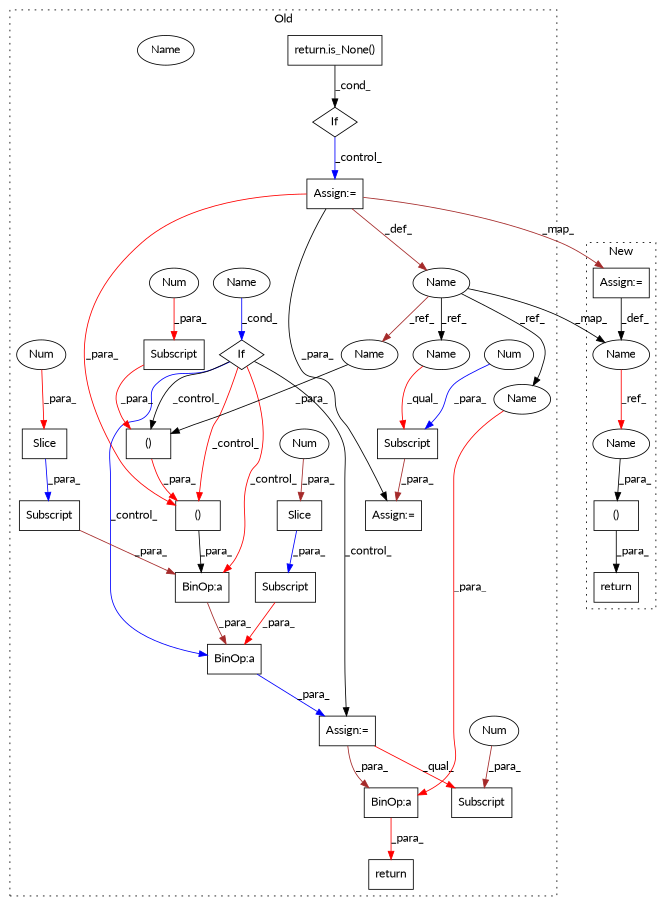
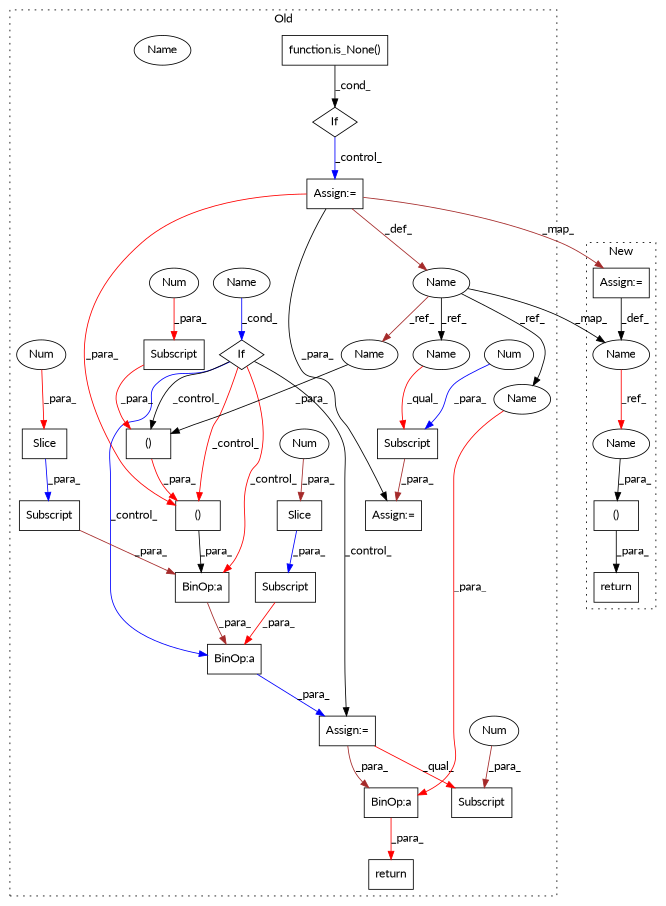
  digraph {
    fontname=Lato
    node [a=87 l=3 s=15750 shape=box fontname=Lato]
    edge [color=red fontname=Lato]
-   n1 [a=75 l="8,1" label="return.is_None()" s="14092,14115"]
+   n1 [a=75 l="8,1" label="function.is_None()" s="14092,14115"]
    n2 [a=96 label=If s=14089 shape=diamond]
    n3 [a=68 label="Assign:=" s=14145]
    n4 [a=82 label="BinOp:a" s=15724]
    n5 [a=96 label=If s=15601 shape=diamond]
    n6 [a=82 l=14 label="BinOp:a" s=15720]
    n7 [a=54 l=20 label="()" s=15651]
    n8 [a=82 label="BinOp:a" s=15852]
    n9 [l=15 label=Name s=14130 shape=ellipse]
    n10 [a=54 l=0 label="()" s=15672]
    n11 [a=63 l="18,0" label=Subscript s="15653,0"]
    n12 [a=63 l="19,0" label=Subscript s="15734,0"]
    n13 [a=80 l=2 label=Slice]
    n14 [a=63 l="18,0" label=Subscript s="14409,0"]
    n15 [l=9 label=Name s=15604 shape=ellipse]
    n16 [a=63 l="19,0" label=Subscript s="15705,0"]
    n17 [a=80 l=2 label=Slice s=15721]
    n18 [a=63 l="18,0" label=Subscript s="15803,0"]
    n19 [a=76 l=1 label=Num s=14425 shape=ellipse]
    n20 [a=76 l=1 label=Num s=15819 shape=ellipse]
    n21 [a=76 l=1 label=Num s=15669 shape=ellipse]
    n22 [a=76 l=1 label=Num shape=ellipse]
    n23 [a=76 l=1 label=Num s=15722 shape=ellipse]
    n24 [a=68 label="Assign:=" s=15702]
    n25 [a=68 label="Assign:=" s=14406]
    n26 [a=93 l=7 label=return s=15830]
    n27 [l=15 label=Name s=15855 shape=ellipse]
    n28 [l=15 label=Name s=15636 shape=ellipse]
    n29 [l=15 label=Name s=14409 shape=ellipse]
    n30 [l=9 label=Name s=15604 shape=ellipse]
    n31 [a=93 l=7 label=return s=10862]
    n32 [a=54 l=22 label="()" s=10890]
    n33 [a=68 label="Assign:=" s=10247]
    n34 [l=21 label=Name s=10226 shape=ellipse]
    n35 [l=21 label=Name s=10891 shape=ellipse]
    subgraph cluster_1 {
      label=Old
      style=dotted
      n1
      n2
      n3
      n4
      n5
      n6
      n7
      n8
      n9
      n10
      n11
      n12
      n13
      n14
      n15
      n16
      n17
      n18
      n19
      n20
      n21
      n22
      n23
      n24
      n25
      n26
      n27
      n28
      n29
      n30
    }
    subgraph cluster_2 {
      label=New
      style=dotted
      n31
      n32
      n33
      n34
      n35
    }
    n1 -> n2 [label=_cond_ color=black]
    n2 -> n3 [label=_control_ color=blue]
    n3 -> n9 [label=_def_ color=brown]
    n3 -> n10 [label=_para_]
    n3 -> n25 [label=_para_ color=black]
    n3 -> n33 [label=_map_ color=brown]
    n4 -> n6 [label=_para_ color=brown]
    n5 -> n4 [label=_control_]
    n5 -> n6 [label=_control_ color=blue]
    n5 -> n7 [label=_control_ color=black]
    n5 -> n10 [label=_control_]
    n5 -> n24 [label=_control_ color=black]
    n6 -> n24 [label=_para_ color=blue]
    n7 -> n10 [label=_para_]
    n8 -> n26 [label=_para_]
    n9 -> n27 [label=_ref_ color=black]
    n9 -> n28 [label=_ref_ color=brown]
    n9 -> n29 [label=_ref_ color=black]
    n9 -> n34 [label=_map_ color=black]
    n10 -> n4 [label=_para_ color=black]
    n11 -> n7 [label=_para_]
    n12 -> n6 [label=_para_]
    n13 -> n12 [label=_para_ color=blue]
    n14 -> n25 [label=_para_ color=brown]
    n16 -> n4 [label=_para_ color=brown]
    n17 -> n16 [label=_para_ color=blue]
    n19 -> n14 [label=_para_ color=blue]
    n20 -> n18 [label=_para_ color=brown]
    n21 -> n11 [label=_para_]
    n22 -> n13 [label=_para_ color=brown]
    n23 -> n17 [label=_para_]
    n24 -> n8 [label=_para_ color=brown]
    n24 -> n18 [label=_qual_]
    n27 -> n8 [label=_para_]
    n28 -> n7 [label=_para_ color=black]
    n29 -> n14 [label=_qual_]
    n30 -> n5 [label=_cond_ color=blue]
    n32 -> n31 [label=_para_ color=black]
    n33 -> n34 [label=_def_ color=black]
    n34 -> n35 [label=_ref_]
    n35 -> n32 [label=_para_ color=black]
  }
